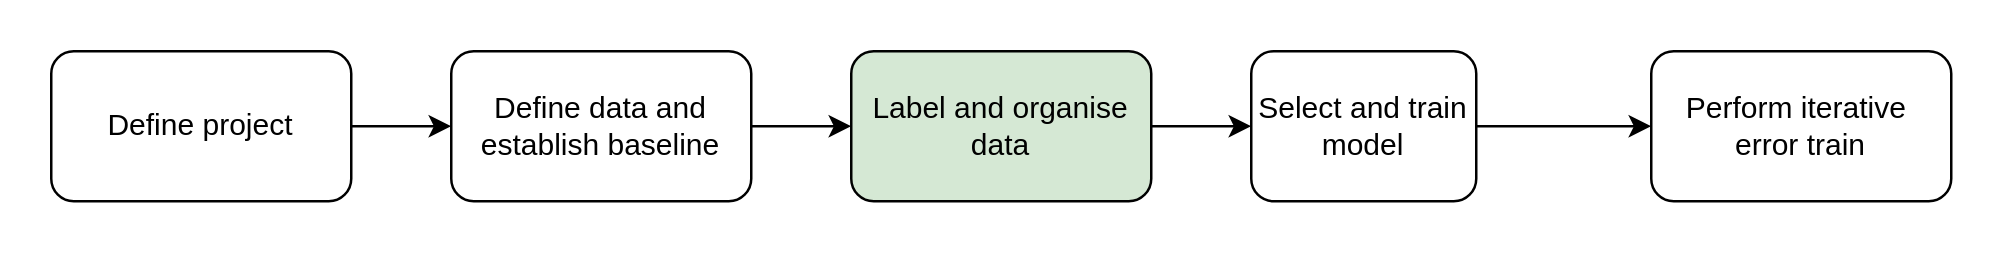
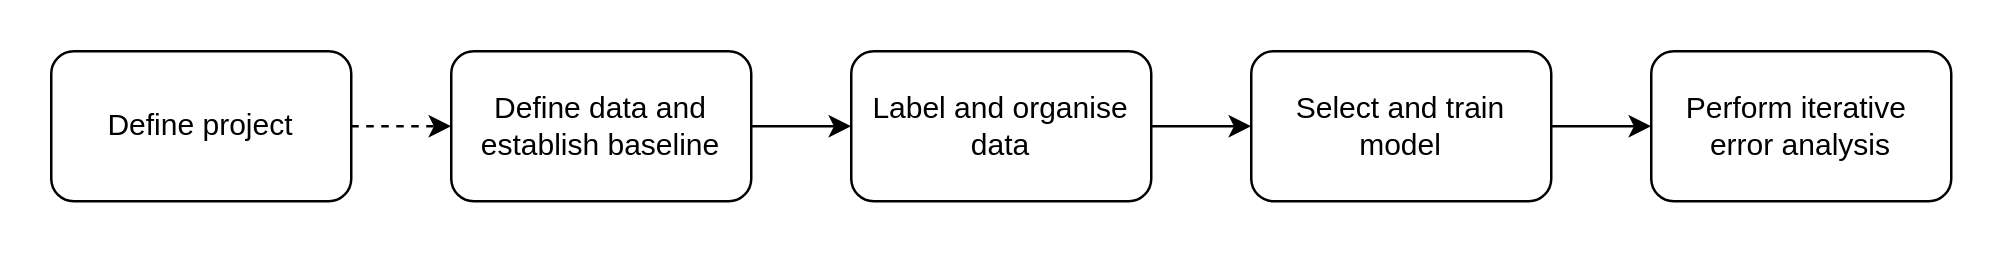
  <mxCell id="0" />
  <mxCell id="1" parent="0" />
- <mxCell id="2" style="edgeStyle=orthogonalEdgeStyle;rounded=0;orthogonalLoop=1;jettySize=auto;html=1;exitX=1;exitY=0.5;exitDx=0;exitDy=0;entryX=0;entryY=0.5;entryDx=0;entryDy=0;" edge="1" parent="1" source="3" target="5"><mxGeometry relative="1" as="geometry" /></mxCell>
+ <mxCell id="2" style="edgeStyle=orthogonalEdgeStyle;rounded=0;orthogonalLoop=1;jettySize=auto;html=1;exitX=1;exitY=0.5;exitDx=0;exitDy=0;entryX=0;entryY=0.5;entryDx=0;entryDy=0;dashed=1;" edge="1" parent="1" source="3" target="5"><mxGeometry relative="1" as="geometry" /></mxCell>
  <mxCell id="3" value="Define project" style="rounded=1;whiteSpace=wrap;html=1;" vertex="1" parent="1"><mxGeometry x="20" y="20" width="120" height="60" as="geometry" /></mxCell>
  <mxCell id="4" style="edgeStyle=orthogonalEdgeStyle;rounded=0;orthogonalLoop=1;jettySize=auto;html=1;exitX=1;exitY=0.5;exitDx=0;exitDy=0;entryX=0;entryY=0.5;entryDx=0;entryDy=0;" edge="1" parent="1" source="5" target="7"><mxGeometry relative="1" as="geometry" /></mxCell>
  <mxCell id="5" value="Define data and establish baseline" style="rounded=1;whiteSpace=wrap;html=1;" vertex="1" parent="1"><mxGeometry x="180" y="20" width="120" height="60" as="geometry" /></mxCell>
  <mxCell id="6" style="edgeStyle=orthogonalEdgeStyle;rounded=0;orthogonalLoop=1;jettySize=auto;html=1;exitX=1;exitY=0.5;exitDx=0;exitDy=0;entryX=0;entryY=0.5;entryDx=0;entryDy=0;" edge="1" parent="1" source="7" target="9"><mxGeometry relative="1" as="geometry" /></mxCell>
- <mxCell id="7" value="Label and organise data" style="rounded=1;whiteSpace=wrap;html=1;fillColor=#d5e8d4;" vertex="1" parent="1"><mxGeometry x="340" y="20" width="120" height="60" as="geometry" /></mxCell>
+ <mxCell id="7" value="Label and organise data" style="rounded=1;whiteSpace=wrap;html=1;" vertex="1" parent="1"><mxGeometry x="340" y="20" width="120" height="60" as="geometry" /></mxCell>
  <mxCell id="8" style="edgeStyle=orthogonalEdgeStyle;rounded=0;orthogonalLoop=1;jettySize=auto;html=1;exitX=1;exitY=0.5;exitDx=0;exitDy=0;entryX=0;entryY=0.5;entryDx=0;entryDy=0;" edge="1" parent="1" source="9" target="10"><mxGeometry relative="1" as="geometry" /></mxCell>
- <mxCell id="9" value="Select and train model" style="rounded=1;whiteSpace=wrap;html=1;" vertex="1" parent="1"><mxGeometry x="500" y="20" width="90" height="60" as="geometry" /></mxCell>
- <mxCell id="10" value="Perform iterative&amp;nbsp;&lt;div&gt;error train&lt;/div&gt;" style="rounded=1;whiteSpace=wrap;html=1;" vertex="1" parent="1"><mxGeometry x="660" y="20" width="120" height="60" as="geometry" /></mxCell>
+ <mxCell id="9" value="Select and train model" style="rounded=1;whiteSpace=wrap;html=1;" vertex="1" parent="1"><mxGeometry x="500" y="20" width="120" height="60" as="geometry" /></mxCell>
+ <mxCell id="10" value="Perform iterative&amp;nbsp;&lt;div&gt;error analysis&lt;/div&gt;" style="rounded=1;whiteSpace=wrap;html=1;" vertex="1" parent="1"><mxGeometry x="660" y="20" width="120" height="60" as="geometry" /></mxCell>
